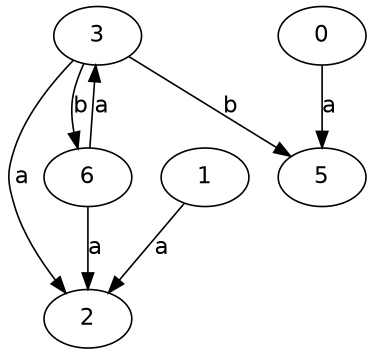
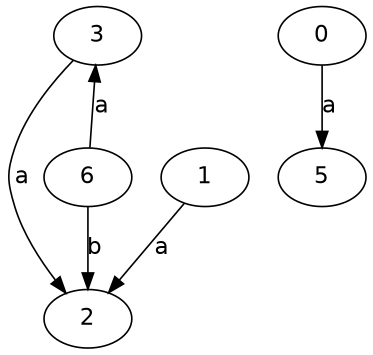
  strict digraph {
    fontname="DejaVu Sans"
    node [fontname="DejaVu Sans"]
    edge [fontname="DejaVu Sans"]
    3
    2
    5
    6
    0
    1
    3 -> 2 [label=a]
-   3 -> 5 [label=b]
-   3 -> 6 [label=b]
    6 -> 3 [label=a]
-   6 -> 2 [label=a]
+   6 -> 2 [label=b]
    0 -> 5 [label=a]
    1 -> 2 [label=a]
  }
